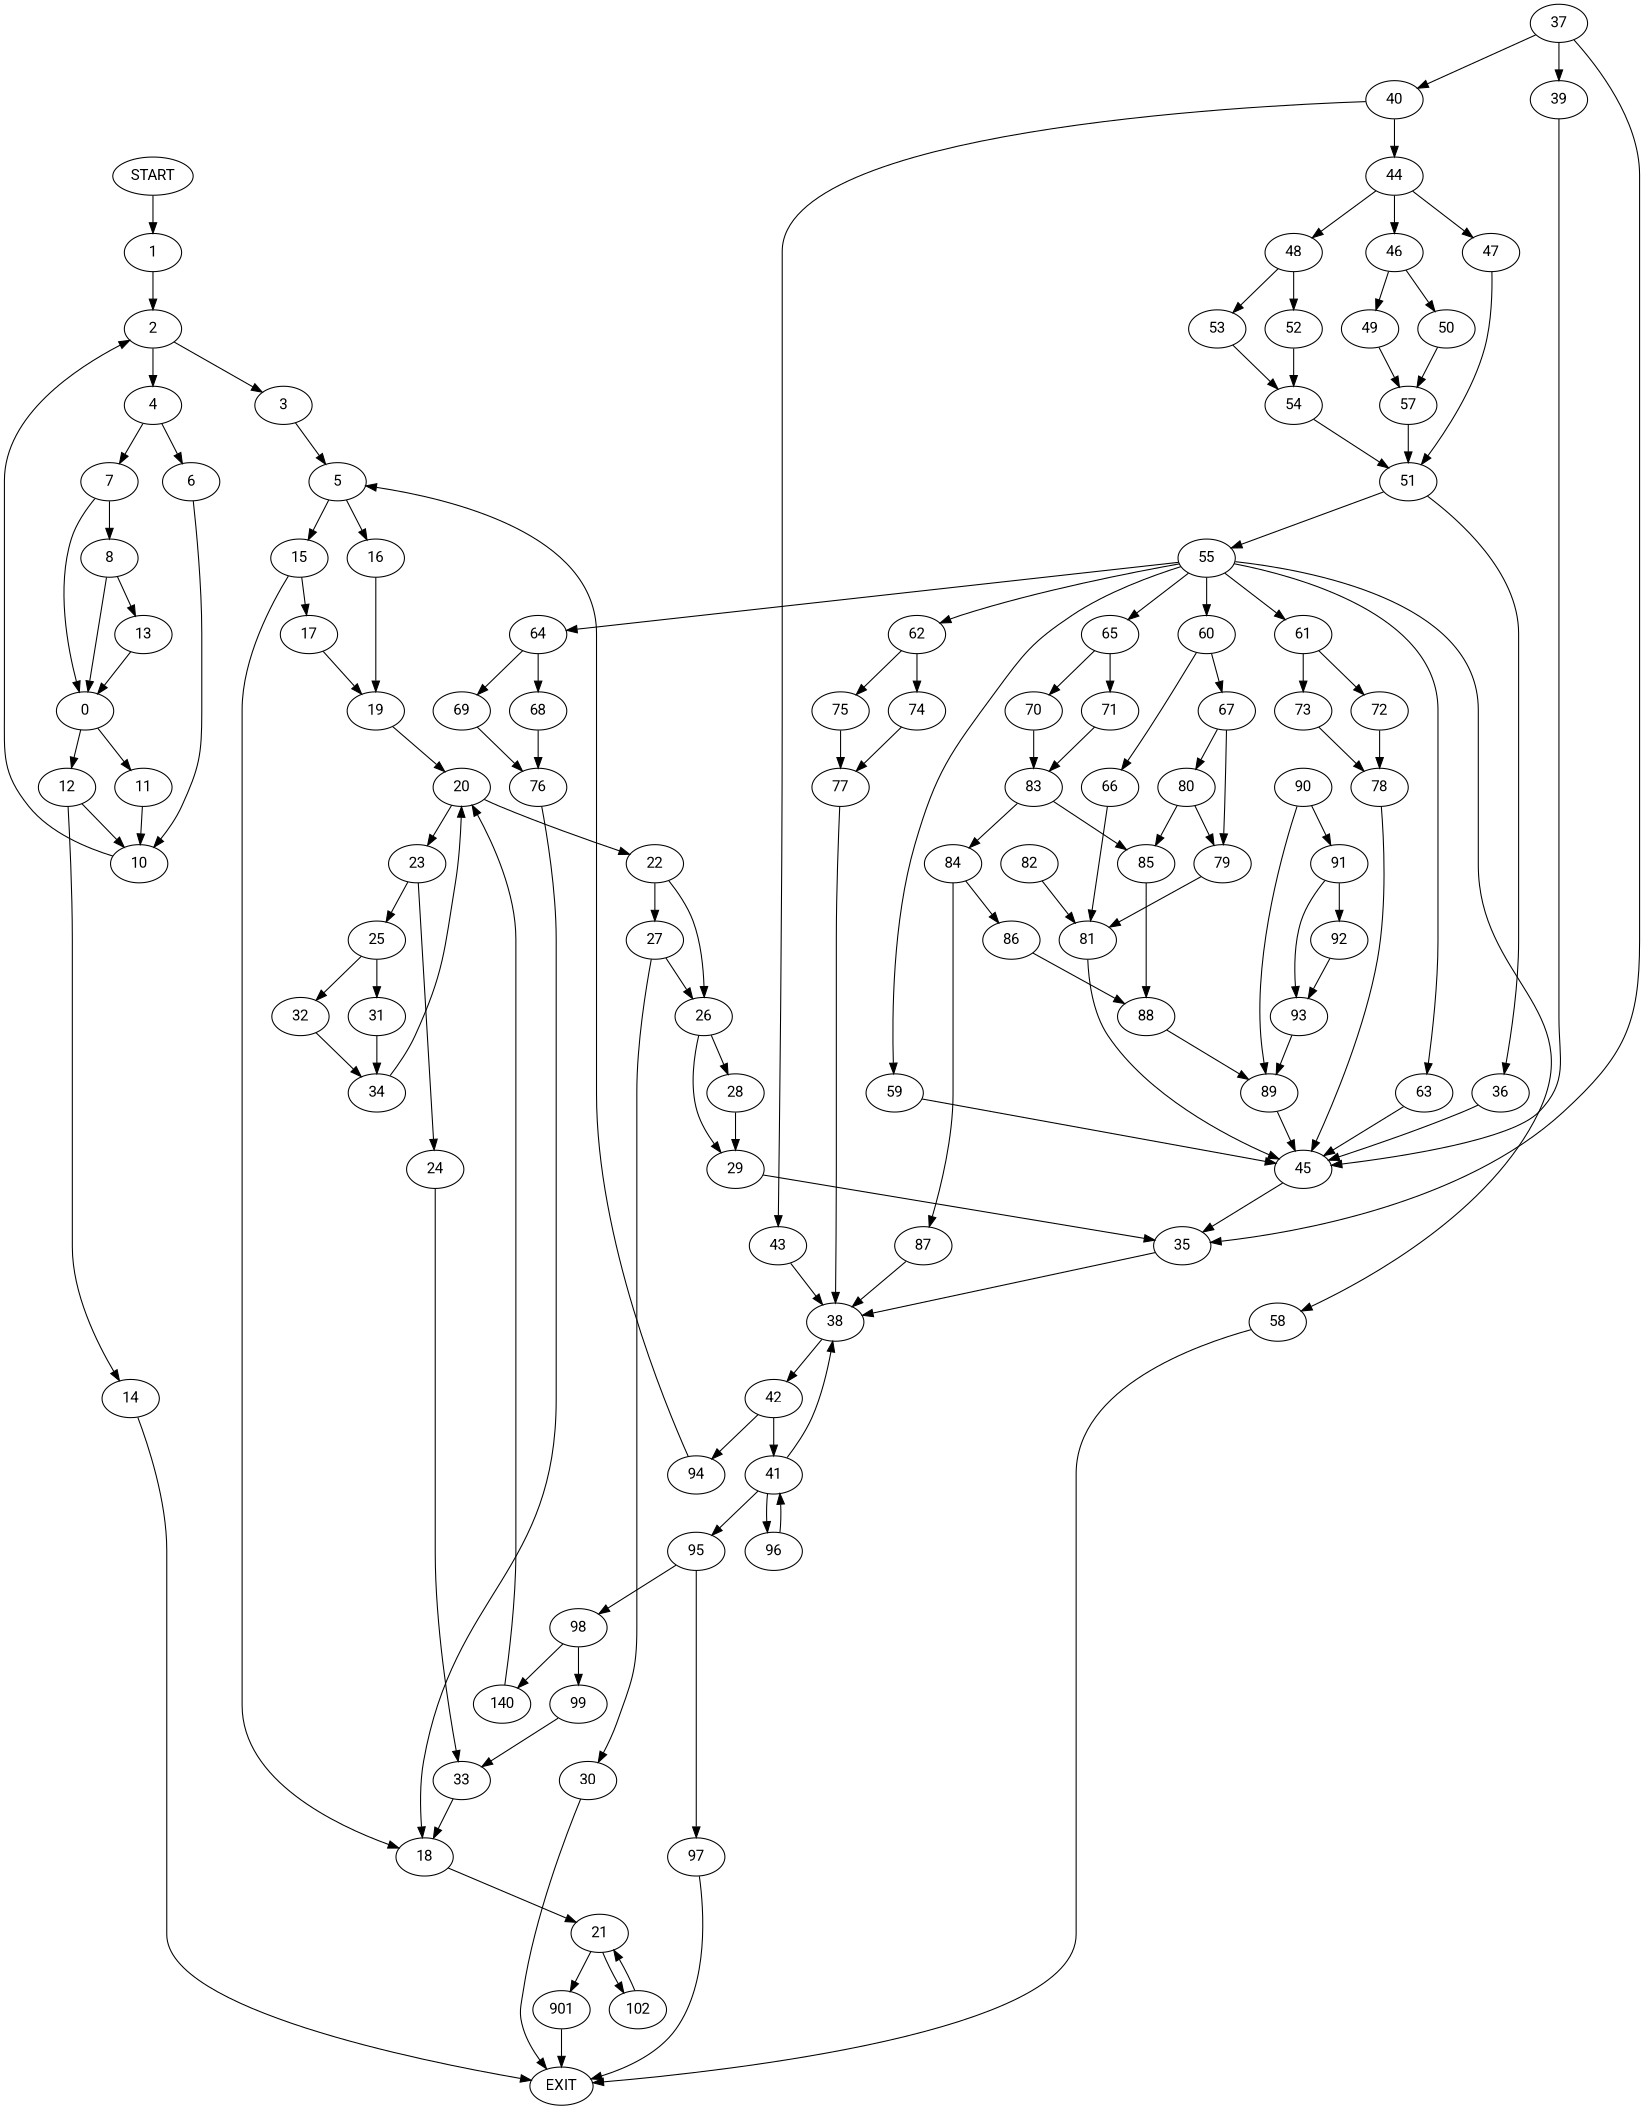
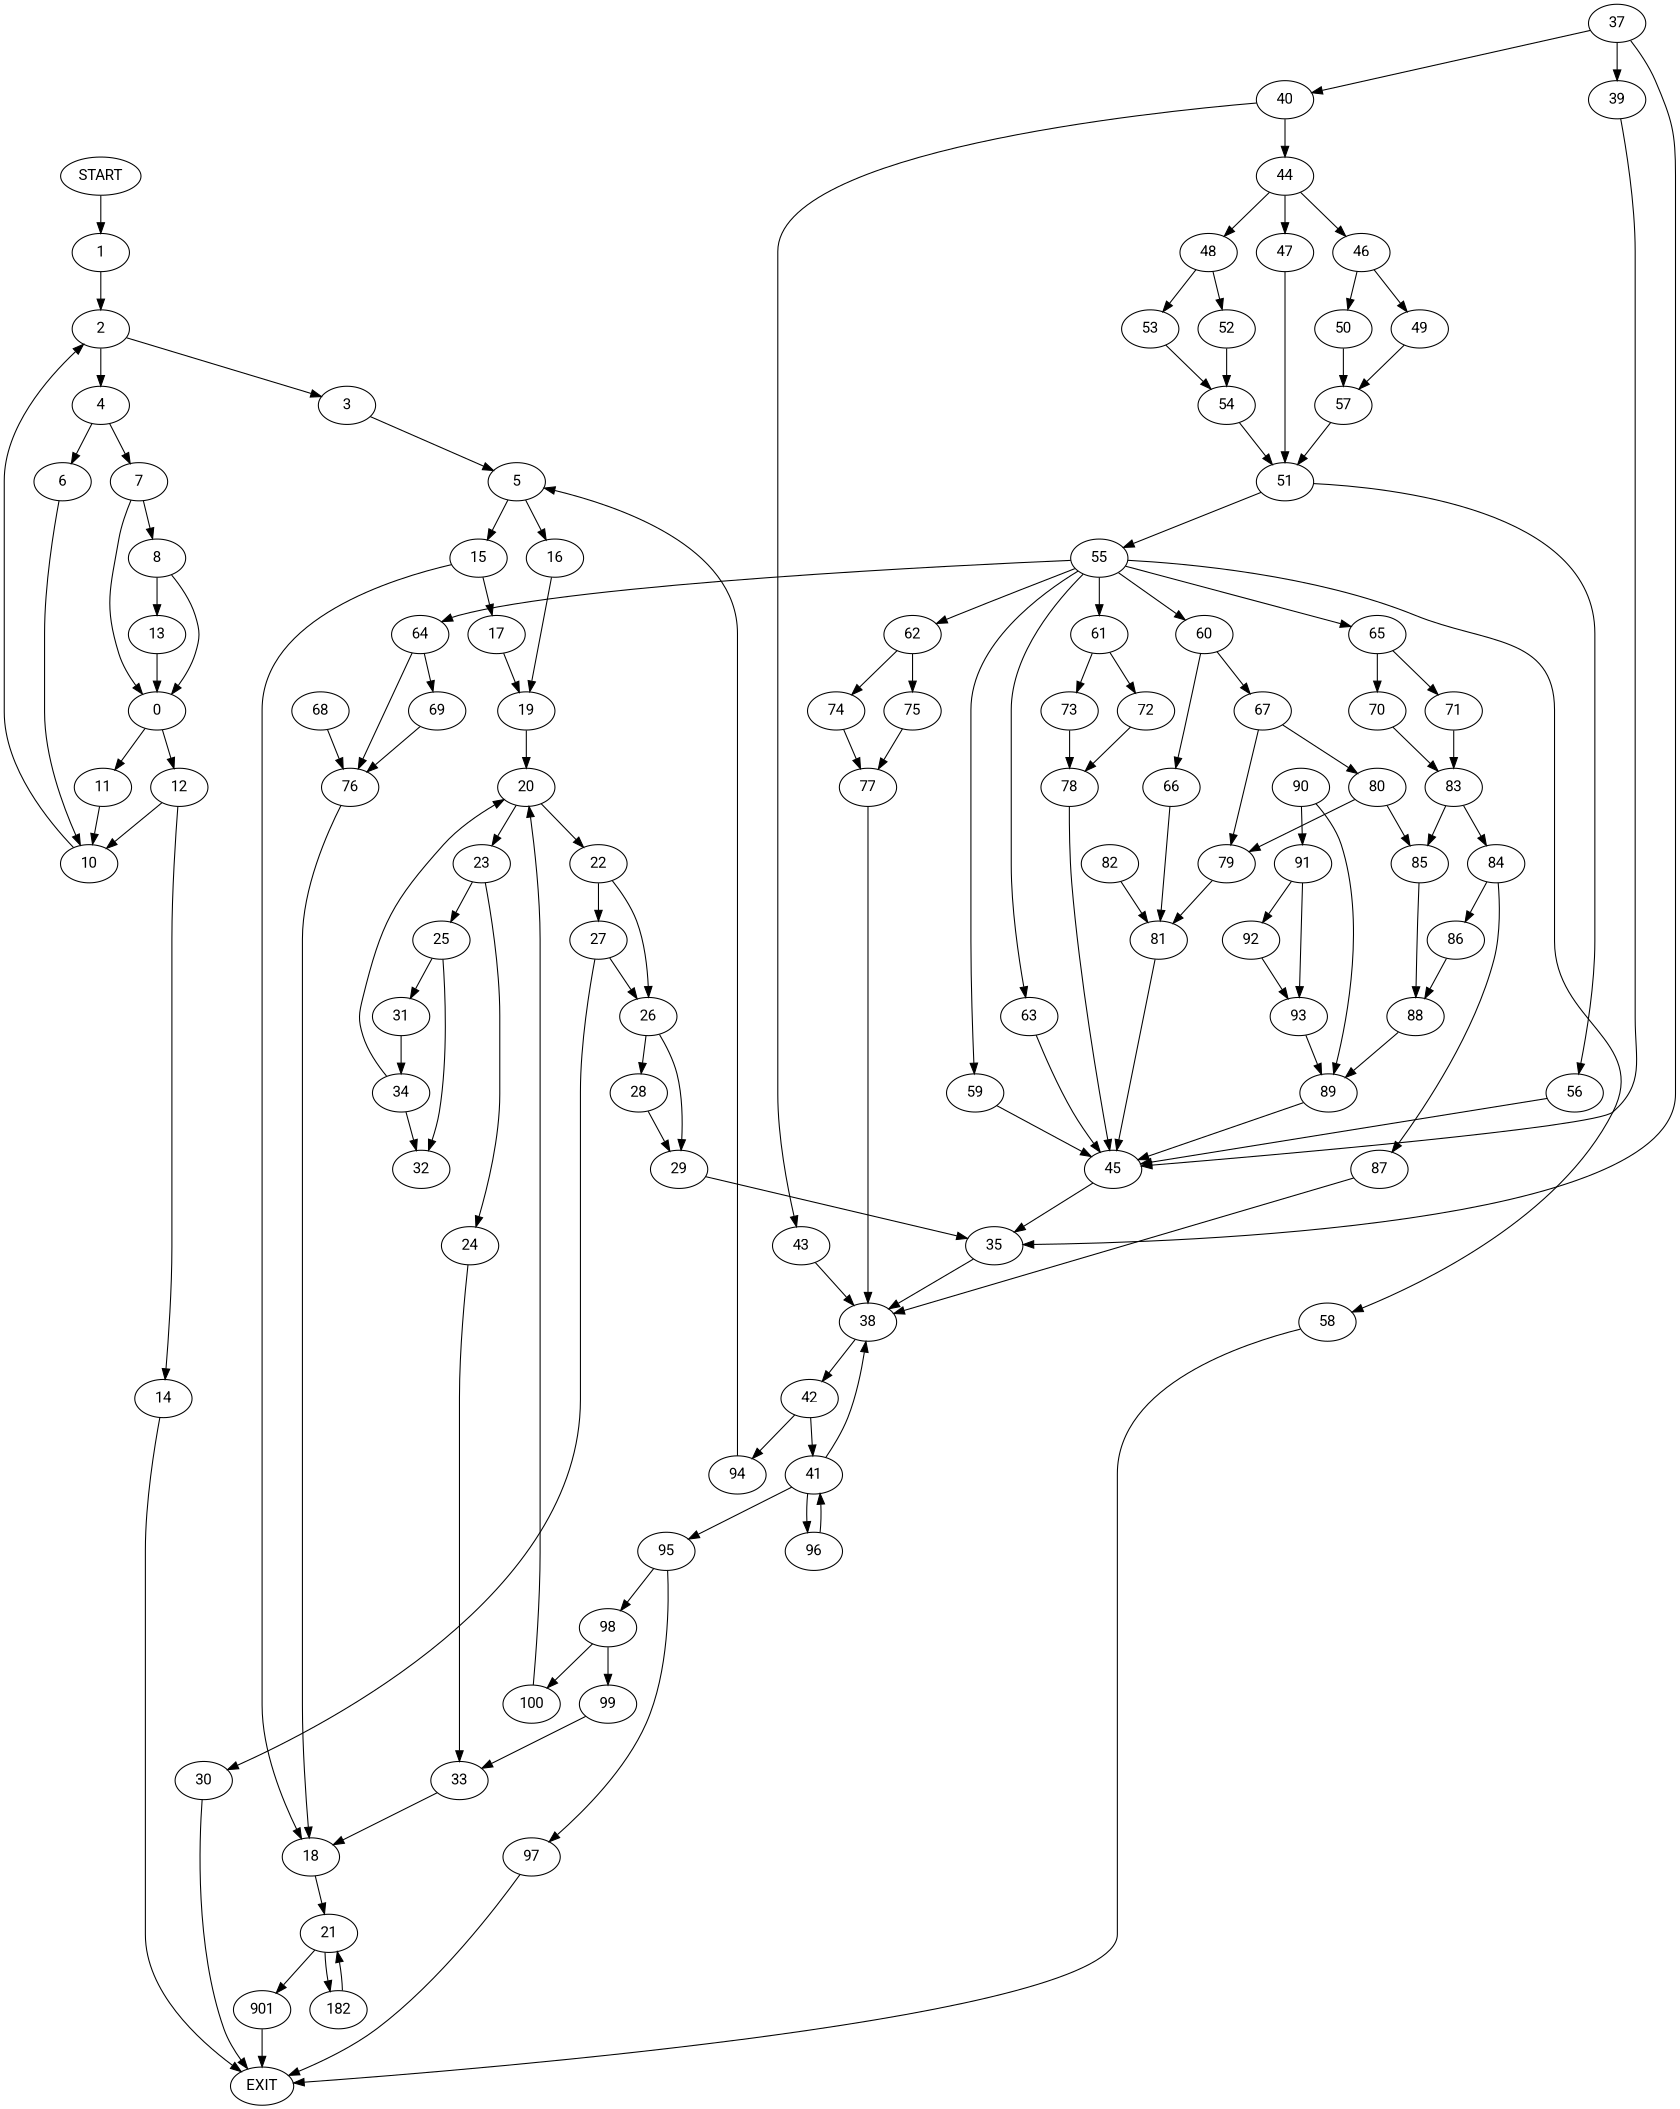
  digraph {
    fontname=Roboto
    node [fontname=Roboto]
    edge [fontname=Roboto]
    n1 [label=START]
    1
    2
    n4 [label=EXIT]
    3
    4
    5
    6
    7
    15
    16
    10
    8
    n14 [label=0]
    17
    18
    19
    13
    11
    12
    14
    21
    20
    n24 [label=901]
-   102
+   102 [label=182]
    22
    23
    26
    27
    24
    25
    28
    29
    30
    33
    31
    32
    34
    35
    38
    37
    39
    40
    42
    45
    43
    44
    41
    95
    96
    94
    46
    47
    48
    97
    98
    49
    50
    51
    52
    53
    57
    55
-   56 [label=36]
+   56
    54
    58
    59
    60
    61
    62
    63
    64
    65
    66
    67
    72
    73
    74
    75
    68
    69
    70
    71
    81
    79
    80
    78
    77
    76
    83
    85
    84
    82
    86
    87
    88
    89
    90
    91
    92
    93
    99
-   100 [label=140]
+   100
    n1 -> 1
    1 -> 2
    2 -> 3
    2 -> 4
    3 -> 5
    4 -> 6
    4 -> 7
    5 -> 15
    5 -> 16
    6 -> 10
    7 -> 8
    7 -> n14
    15 -> 17
    15 -> 18
    16 -> 19
    10 -> 2
    8 -> n14
    8 -> 13
    n14 -> 11
    n14 -> 12
    17 -> 19
    18 -> 21
    19 -> 20
    13 -> n14
    11 -> 10
    12 -> 10
    12 -> 14
    14 -> n4
    21 -> n24
    21 -> 102
    20 -> 22
    20 -> 23
    n24 -> n4
    102 -> 21
    22 -> 26
    22 -> 27
    23 -> 24
    23 -> 25
    26 -> 28
    26 -> 29
    27 -> 26
    27 -> 30
    24 -> 33
    25 -> 31
    25 -> 32
    28 -> 29
    29 -> 35
    30 -> n4
    33 -> 18
    31 -> 34
-   32 -> 34
+   34 -> 32
    34 -> 20
    35 -> 38
    38 -> 42
    37 -> 35
    37 -> 39
    37 -> 40
    39 -> 45
    40 -> 43
    40 -> 44
    42 -> 41
    42 -> 94
    45 -> 35
    43 -> 38
    44 -> 46
    44 -> 47
    44 -> 48
    41 -> 38
    41 -> 95
    41 -> 96
    95 -> 97
    95 -> 98
    96 -> 41
    94 -> 5
    46 -> 49
    46 -> 50
    47 -> 51
    48 -> 52
    48 -> 53
    97 -> n4
    98 -> 99
    98 -> 100
    49 -> 57
    50 -> 57
    51 -> 55
    51 -> 56
    52 -> 54
    53 -> 54
    57 -> 51
    55 -> 58
    55 -> 59
    55 -> 60
    55 -> 61
    55 -> 62
    55 -> 63
    55 -> 64
    55 -> 65
    56 -> 45
    54 -> 51
    58 -> n4
    59 -> 45
    60 -> 66
    60 -> 67
    61 -> 72
    61 -> 73
    62 -> 74
    62 -> 75
    63 -> 45
-   64 -> 68
+   64 -> 76
    64 -> 69
    65 -> 70
    65 -> 71
    66 -> 81
    67 -> 79
    67 -> 80
    72 -> 78
    73 -> 78
    74 -> 77
    75 -> 77
    68 -> 76
    69 -> 76
    70 -> 83
    71 -> 83
    81 -> 45
    79 -> 81
    80 -> 79
    80 -> 85
    78 -> 45
    77 -> 38
    76 -> 18
    83 -> 85
    83 -> 84
    85 -> 88
    84 -> 86
    84 -> 87
    82 -> 81
    86 -> 88
    87 -> 38
    88 -> 89
    89 -> 45
    90 -> 89
    90 -> 91
    91 -> 92
    91 -> 93
    92 -> 93
    93 -> 89
    99 -> 33
    100 -> 20
  }
